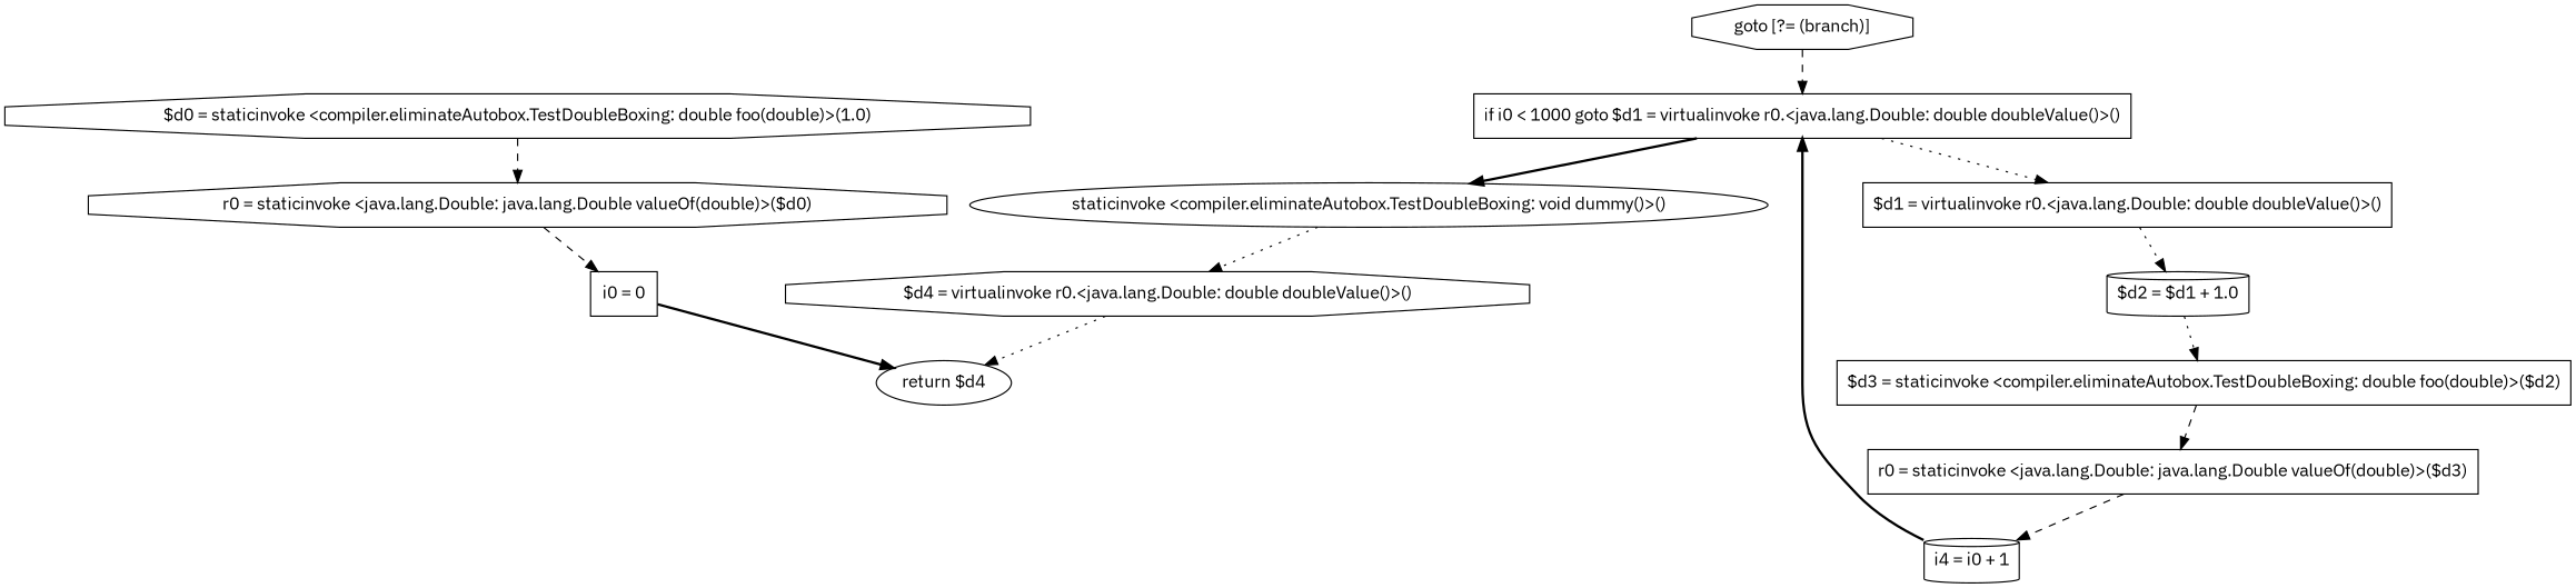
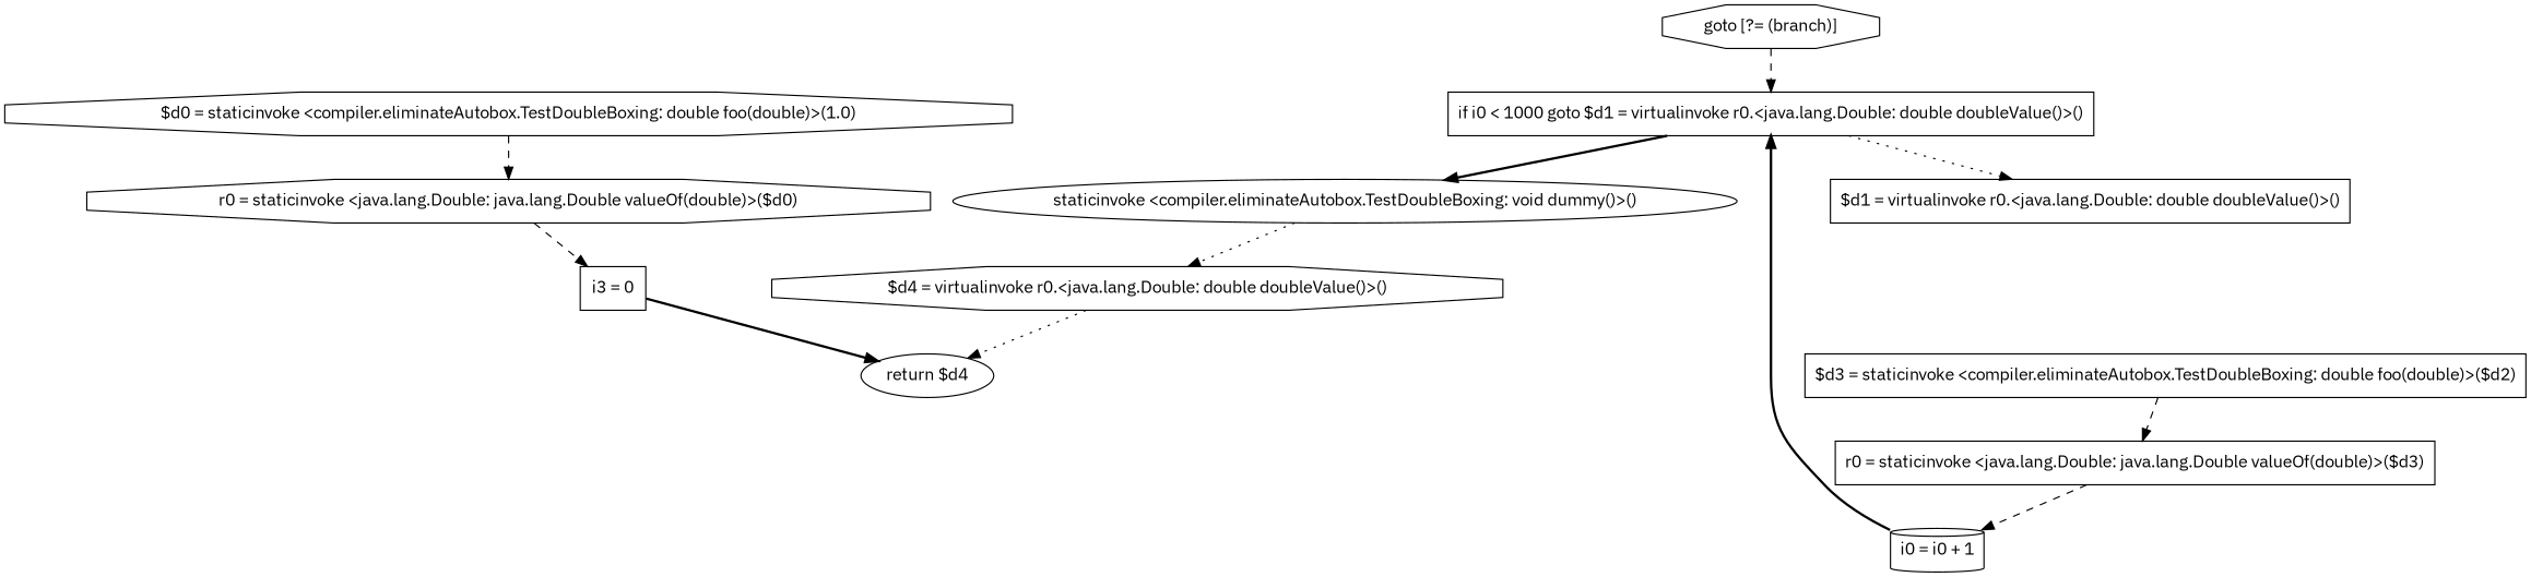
  digraph {
    fontname="IBM Plex Sans"
    node [fontname="IBM Plex Sans" shape=box]
    edge [fontname="IBM Plex Sans" style=dashed]
    "$d0 = staticinvoke <compiler.eliminateAutobox.TestDoubleBoxing: double foo(double)>(1.0)" [shape=octagon]
    "r0 = staticinvoke <java.lang.Double: java.lang.Double valueOf(double)>($d0)" [shape=octagon]
-   "i0 = 0"
+   "i0 = 0" [label="i3 = 0"]
    "return $d4" [shape=ellipse]
    "goto [?= (branch)]" [shape=octagon]
    "if i0 < 1000 goto $d1 = virtualinvoke r0.<java.lang.Double: double doubleValue()>()"
    "$d1 = virtualinvoke r0.<java.lang.Double: double doubleValue()>()"
    "staticinvoke <compiler.eliminateAutobox.TestDoubleBoxing: void dummy()>()" [shape=ellipse]
-   "$d2 = $d1 + 1.0" [shape=cylinder]
    "$d3 = staticinvoke <compiler.eliminateAutobox.TestDoubleBoxing: double foo(double)>($d2)"
    "r0 = staticinvoke <java.lang.Double: java.lang.Double valueOf(double)>($d3)"
-   "i0 = i0 + 1" [shape=cylinder label="i4 = i0 + 1"]
+   "i0 = i0 + 1" [shape=cylinder]
    "$d4 = virtualinvoke r0.<java.lang.Double: double doubleValue()>()" [shape=octagon]
    "$d0 = staticinvoke <compiler.eliminateAutobox.TestDoubleBoxing: double foo(double)>(1.0)" -> "r0 = staticinvoke <java.lang.Double: java.lang.Double valueOf(double)>($d0)"
    "r0 = staticinvoke <java.lang.Double: java.lang.Double valueOf(double)>($d0)" -> "i0 = 0"
    "i0 = 0" -> "return $d4" [style=bold]
    "goto [?= (branch)]" -> "if i0 < 1000 goto $d1 = virtualinvoke r0.<java.lang.Double: double doubleValue()>()"
    "if i0 < 1000 goto $d1 = virtualinvoke r0.<java.lang.Double: double doubleValue()>()" -> "$d1 = virtualinvoke r0.<java.lang.Double: double doubleValue()>()" [style=dotted]
    "if i0 < 1000 goto $d1 = virtualinvoke r0.<java.lang.Double: double doubleValue()>()" -> "staticinvoke <compiler.eliminateAutobox.TestDoubleBoxing: void dummy()>()" [style=bold]
-   "$d1 = virtualinvoke r0.<java.lang.Double: double doubleValue()>()" -> "$d2 = $d1 + 1.0" [style=dotted]
    "staticinvoke <compiler.eliminateAutobox.TestDoubleBoxing: void dummy()>()" -> "$d4 = virtualinvoke r0.<java.lang.Double: double doubleValue()>()" [style=dotted]
-   "$d2 = $d1 + 1.0" -> "$d3 = staticinvoke <compiler.eliminateAutobox.TestDoubleBoxing: double foo(double)>($d2)" [style=dotted]
    "$d3 = staticinvoke <compiler.eliminateAutobox.TestDoubleBoxing: double foo(double)>($d2)" -> "r0 = staticinvoke <java.lang.Double: java.lang.Double valueOf(double)>($d3)"
    "r0 = staticinvoke <java.lang.Double: java.lang.Double valueOf(double)>($d3)" -> "i0 = i0 + 1"
    "i0 = i0 + 1" -> "if i0 < 1000 goto $d1 = virtualinvoke r0.<java.lang.Double: double doubleValue()>()" [style=bold]
    "$d4 = virtualinvoke r0.<java.lang.Double: double doubleValue()>()" -> "return $d4" [style=dotted]
  }
